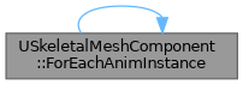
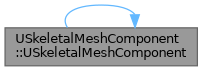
  digraph {
    rankdir=RL
-   n1 [color=gray40 fillcolor=grey60 fontcolor=black fontname=Helvetica fontsize=10 height=0.2 label="USkeletalMeshComponent\l::ForEachAnimInstance" shape=box style=filled width=0.4]
+   n1 [color=gray40 fillcolor=grey60 fontcolor=black fontname=Helvetica fontsize=10 height=0.2 label="USkeletalMeshComponent\l::USkeletalMeshComponent" shape=box style=filled width=0.4]
    n1 -> n1 [color=steelblue1 dir=back fontname=Helvetica fontsize=10 labelfontname=Helvetica labelfontsize=10 style=solid]
  }
